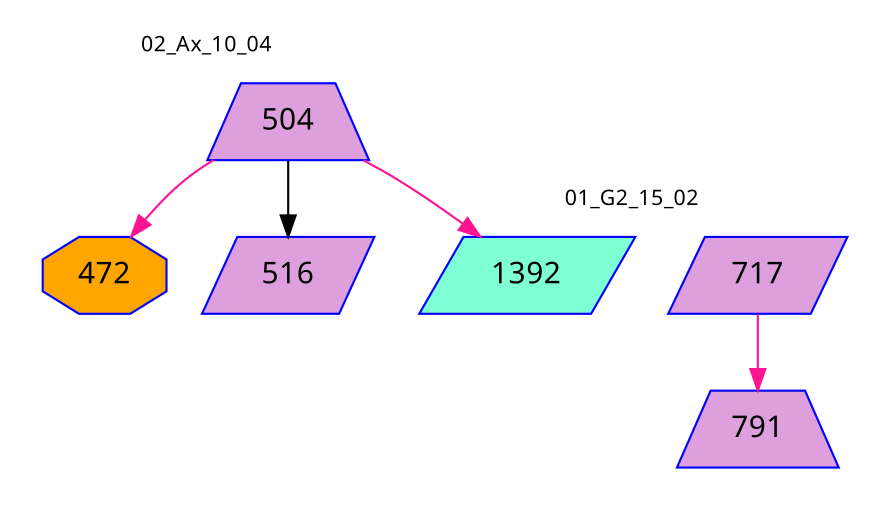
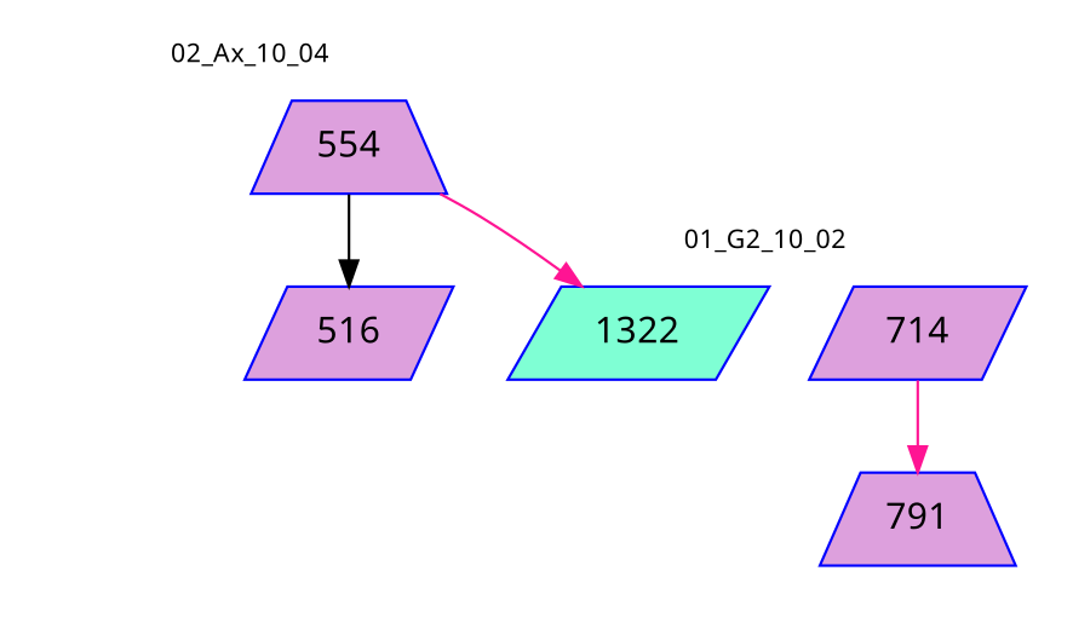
  digraph {
    fontname="Noto Sans"
    node [color=blue fillcolor=plum fontname="Noto Sans" shape=parallelogram style=filled]
    edge [color=deeppink fontname="Noto Sans"]
-   n1 [label=504 shape=trapezium]
-   n2 [fillcolor=orange label=472 shape=octagon]
+   n1 [label=554 shape=trapezium]
    n3 [label=516]
-   n4 [label=717]
+   n4 [label=714]
    n5 [label=791 shape=trapezium]
-   n6 [fillcolor=aquamarine label=1392]
+   n6 [fillcolor=aquamarine label=1322]
    subgraph cluster_1 {
      color=white
      fontsize=10
      label="02_Ax_10_04"
      n1
-     n2
      n3
    }
    subgraph cluster_2 {
      color=white
      fontsize=10
-     label="01_G2_15_02"
+     label="01_G2_10_02"
      n4
      n5
      n6
    }
-   n1 -> n2
    n1 -> n3 [color=black]
    n1 -> n6
    n4 -> n5
  }
